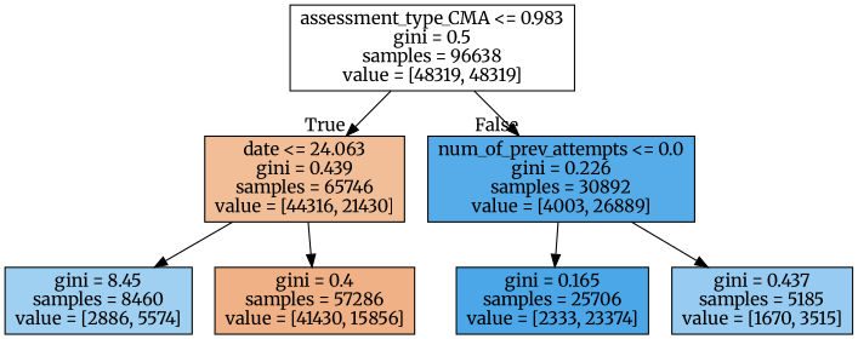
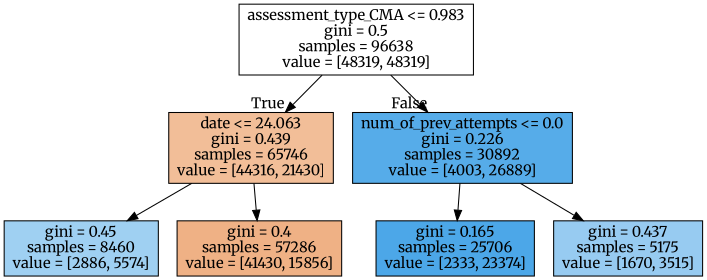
  digraph {
    fontname=Merriweather
    node [color=black fontname=Merriweather shape=box style=filled]
    edge [fontname=Merriweather]
    n1 [fillcolor="#e5813900" label="assessment_type_CMA <= 0.983\ngini = 0.5\nsamples = 96638\nvalue = [48319, 48319]"]
    n2 [fillcolor="#e5813984" label="date <= 24.063\ngini = 0.439\nsamples = 65746\nvalue = [44316, 21430]"]
    n3 [fillcolor="#399de5d9" label="num_of_prev_attempts <= 0.0\ngini = 0.226\nsamples = 30892\nvalue = [4003, 26889]"]
-   n4 [fillcolor="#399de57b" label="gini = 8.45\nsamples = 8460\nvalue = [2886, 5574]"]
+   n4 [fillcolor="#399de57b" label="gini = 0.45\nsamples = 8460\nvalue = [2886, 5574]"]
    n5 [fillcolor="#e581399d" label="gini = 0.4\nsamples = 57286\nvalue = [41430, 15856]"]
    n6 [fillcolor="#399de5e6" label="gini = 0.165\nsamples = 25706\nvalue = [2333, 23374]"]
-   n7 [fillcolor="#399de586" label="gini = 0.437\nsamples = 5185\nvalue = [1670, 3515]"]
+   n7 [fillcolor="#399de586" label="gini = 0.437\nsamples = 5175\nvalue = [1670, 3515]"]
    n1 -> n2 [headlabel=True labelangle=45 labeldistance=2.5]
    n1 -> n3 [headlabel=False labelangle=-45 labeldistance=2.5]
    n2 -> n4
    n2 -> n5
    n3 -> n6
    n3 -> n7
  }
